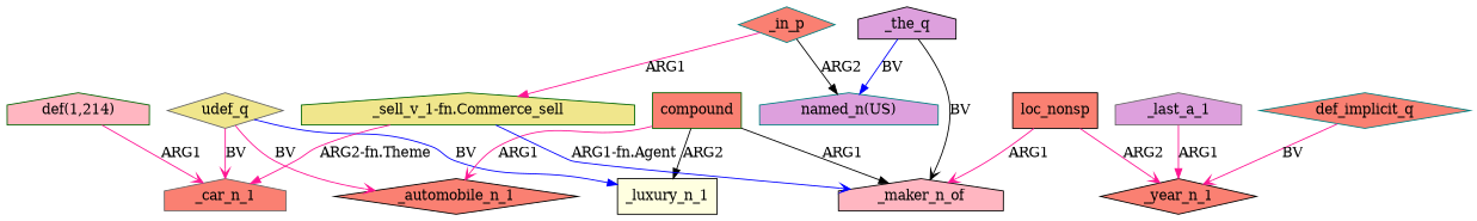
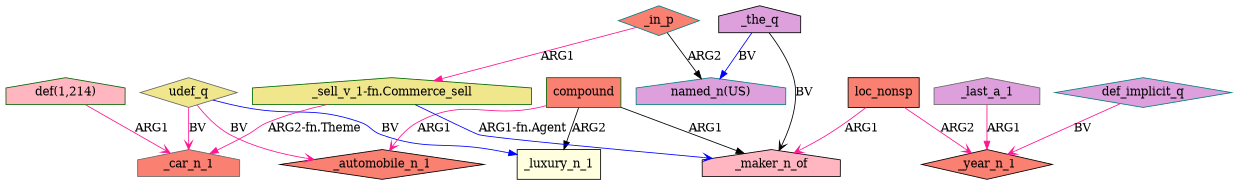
  digraph {
    node [color=black fillcolor=salmon shape=house style=filled]
    edge [arrowhead=vee color=deeppink]
    udef_q [color=gray40 fillcolor=khaki shape=diamond]
    _car_n_1 [color=gray40]
    _automobile_n_1 [shape=diamond]
    _luxury_n_1 [fillcolor=lightyellow shape=box]
    compound [color=darkgreen shape=box]
    _maker_n_of [fillcolor=lightpink]
    loc_nonsp [shape=box]
    _year_n_1 [shape=diamond]
    _in_p [color=teal shape=diamond]
    "_sell_v_1-fn.Commerce_sell" [color=darkgreen fillcolor=khaki]
    "named_n(US)" [color=teal fillcolor=plum]
    _the_q [fillcolor=plum]
-   def_implicit_q [color=teal shape=diamond]
+   def_implicit_q [color=teal fillcolor=plum shape=diamond]
    n14 [color=darkgreen fillcolor=lightpink label="def(1,214)"]
    _last_a_1 [color=gray40 fillcolor=plum]
    udef_q -> _car_n_1 [label=BV]
    udef_q -> _automobile_n_1 [label=BV]
    udef_q -> _luxury_n_1 [arrowhead=normal color=blue label=BV]
    compound -> _automobile_n_1 [label=ARG1]
    compound -> _luxury_n_1 [arrowhead=normal color=black label=ARG2]
    compound -> _maker_n_of [arrowhead=normal color=black label=ARG1]
    loc_nonsp -> _maker_n_of [label=ARG1]
    loc_nonsp -> _year_n_1 [label=ARG2]
    _in_p -> "_sell_v_1-fn.Commerce_sell" [arrowhead=normal label=ARG1]
    _in_p -> "named_n(US)" [arrowhead=normal color=black label=ARG2]
    "_sell_v_1-fn.Commerce_sell" -> _car_n_1 [arrowhead=normal label="ARG2-fn.Theme"]
    "_sell_v_1-fn.Commerce_sell" -> _maker_n_of [color=blue label="ARG1-fn.Agent"]
    _the_q -> _maker_n_of [color=black label=BV]
    _the_q -> "named_n(US)" [arrowhead=normal color=blue label=BV]
    def_implicit_q -> _year_n_1 [label=BV]
    n14 -> _car_n_1 [label=ARG1]
    _last_a_1 -> _year_n_1 [arrowhead=normal label=ARG1]
  }
